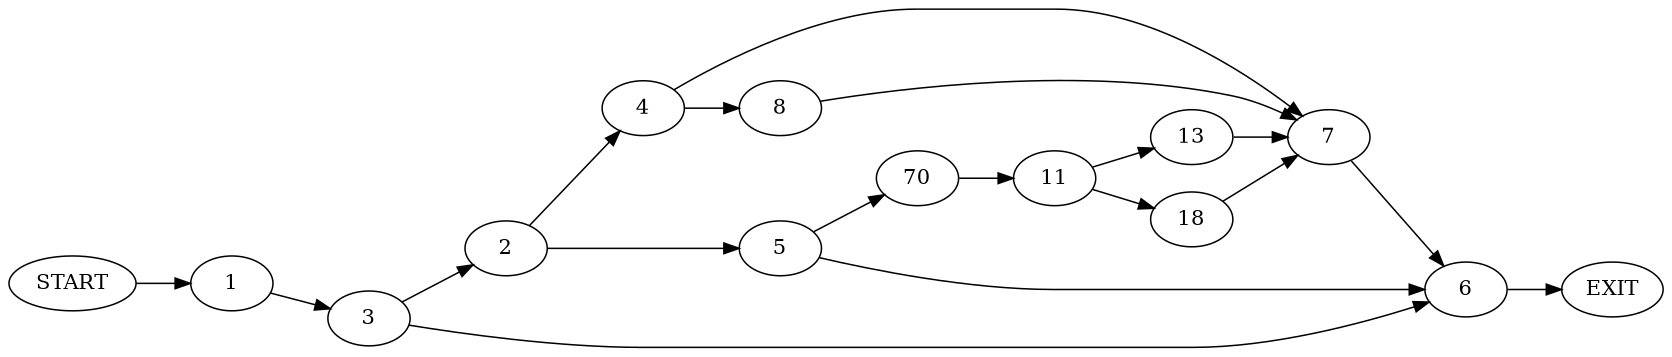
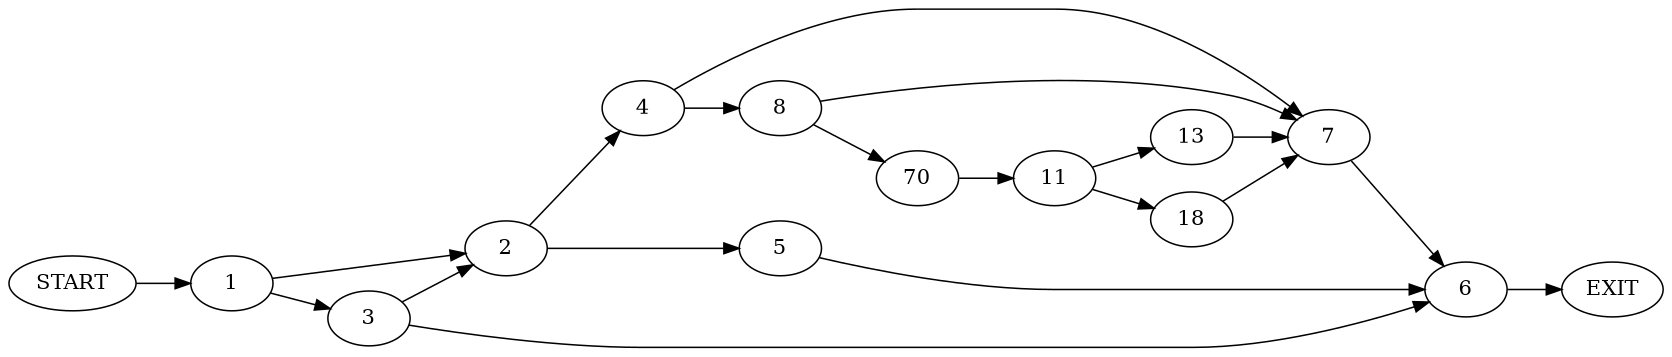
  digraph {
    rankdir=LR
    n1 [label=START]
    1
    2
    3
    4
    5
    6
    7
    8
    n10 [label=EXIT]
    n11 [label=70]
    11
    13
    n14 [label=18]
    n1 -> 1
+   1 -> 2
    1 -> 3
    2 -> 4
    2 -> 5
    3 -> 2
    3 -> 6
    4 -> 7
    4 -> 8
    5 -> 6
    6 -> n10
    7 -> 6
    8 -> 7
-   5 -> n11
+   8 -> n11
    n11 -> 11
    11 -> 13
    11 -> n14
    13 -> 7
    n14 -> 7
  }
